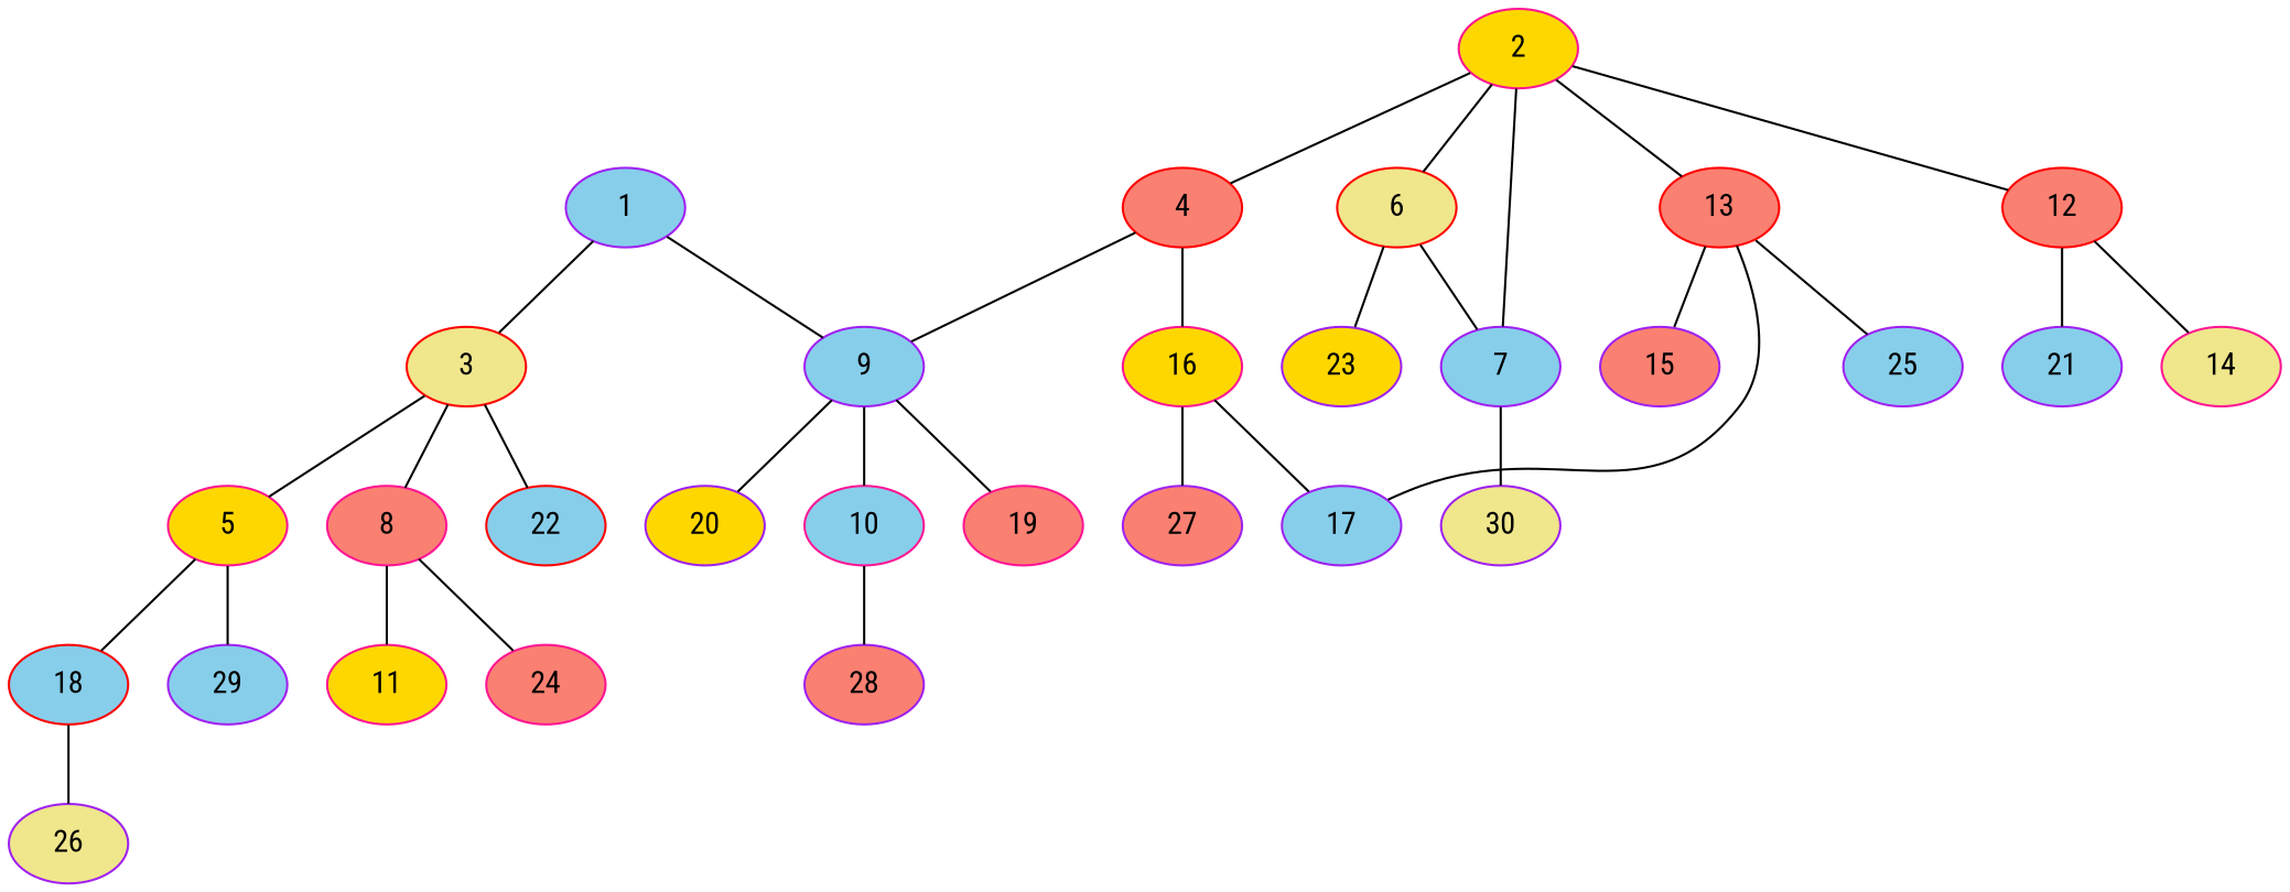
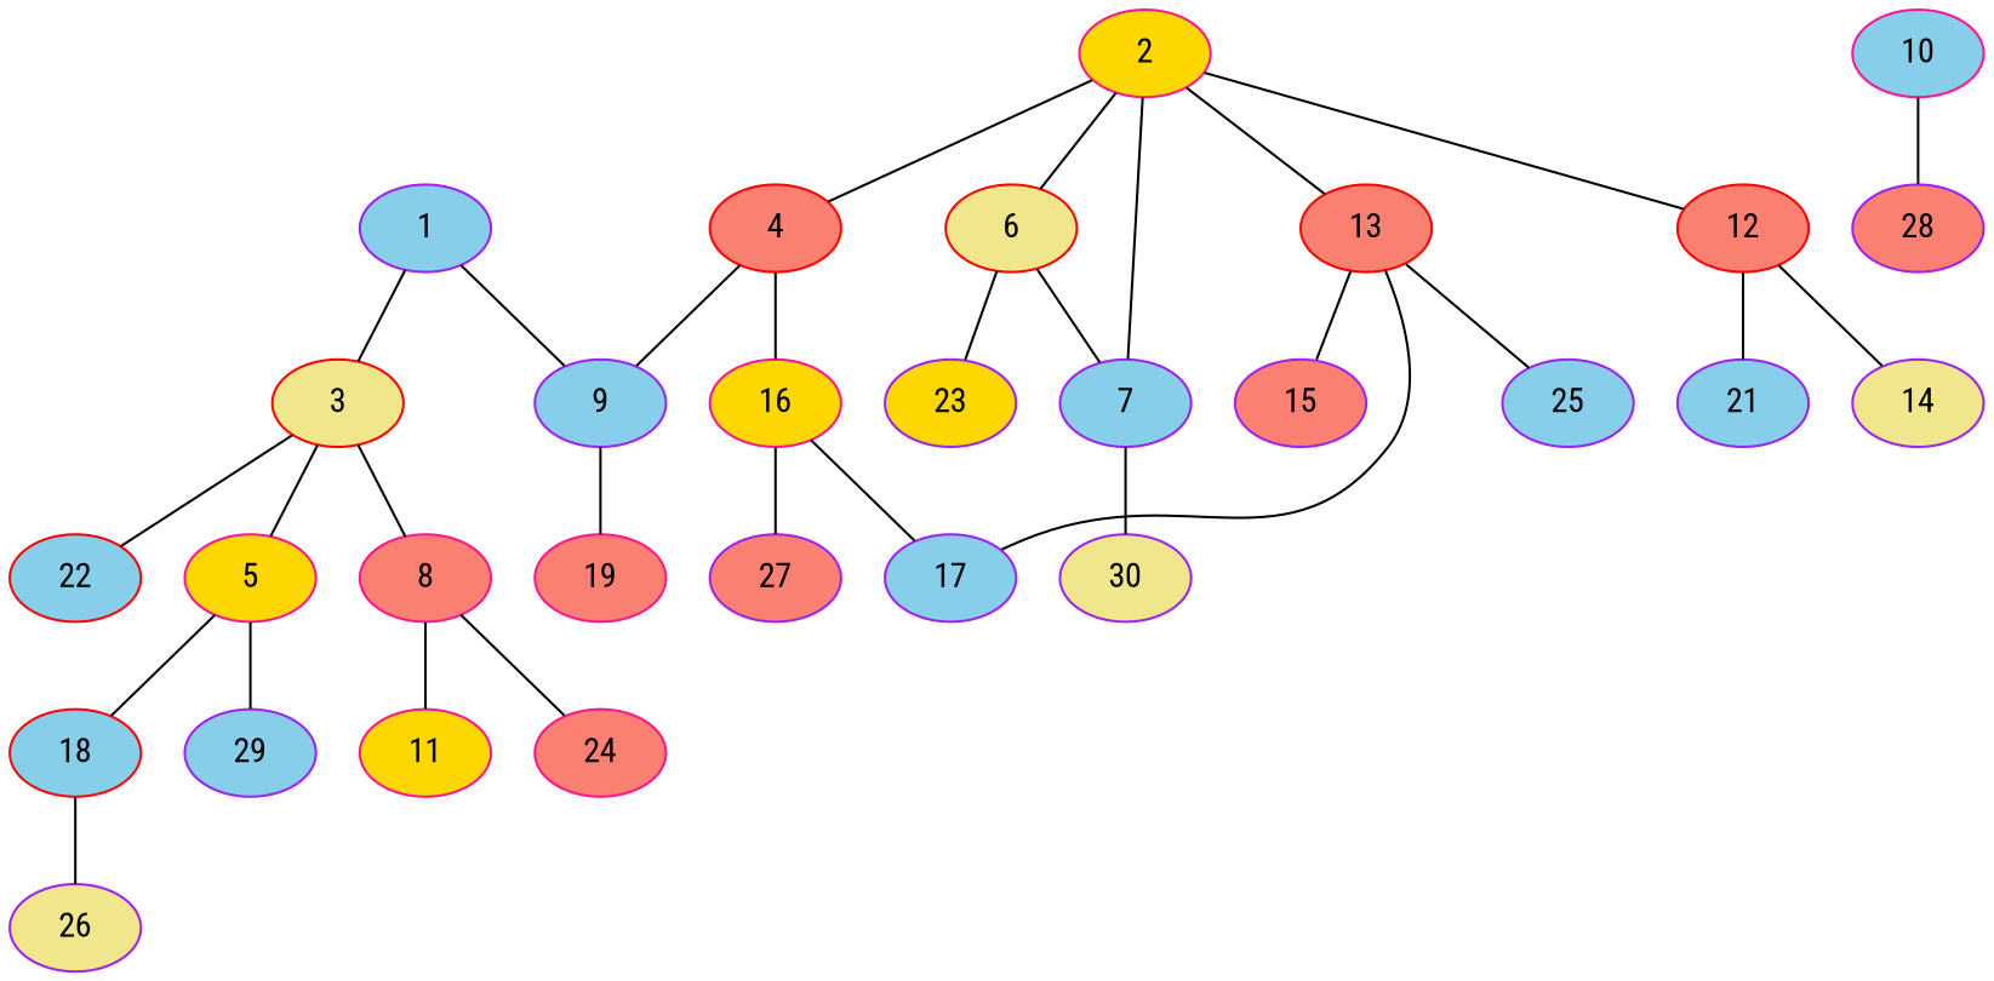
  graph {
    fontname="Roboto Condensed"
    node [color=purple fillcolor=skyblue fontname="Roboto Condensed" style=filled]
    edge [fontname="Roboto Condensed"]
    1
    3 [color=red fillcolor=khaki]
    9
    2 [color=deeppink fillcolor=gold]
    4 [color=red fillcolor=salmon]
    6 [color=red fillcolor=khaki]
    7
    12 [color=red fillcolor=salmon]
    13 [color=red fillcolor=salmon]
    5 [color=deeppink fillcolor=gold]
    8 [color=deeppink fillcolor=salmon]
    22 [color=red]
    16 [color=deeppink fillcolor=gold]
    23 [fillcolor=gold]
    30 [fillcolor=khaki]
-   14 [color=deeppink fillcolor=khaki]
+   14 [fillcolor=khaki]
    21
    15 [fillcolor=salmon]
    17
    25
    18 [color=red]
    29
    11 [color=deeppink fillcolor=gold]
    24 [color=deeppink fillcolor=salmon]
    10 [color=deeppink]
    19 [color=deeppink fillcolor=salmon]
-   20 [fillcolor=gold]
    27 [fillcolor=salmon]
    26 [fillcolor=khaki]
    28 [fillcolor=salmon]
    1 -- 3
    1 -- 9
    3 -- 5
    3 -- 8
    3 -- 22
-   9 -- 10
    9 -- 19
-   9 -- 20
    2 -- 4
    2 -- 6
    2 -- 7
    2 -- 12
    2 -- 13
    4 -- 9
    4 -- 16
    6 -- 7
    6 -- 23
    7 -- 30
    12 -- 14
    12 -- 21
    13 -- 15
    13 -- 17
    13 -- 25
    5 -- 18
    5 -- 29
    8 -- 11
    8 -- 24
    16 -- 17
    16 -- 27
    18 -- 26
    10 -- 28
  }
